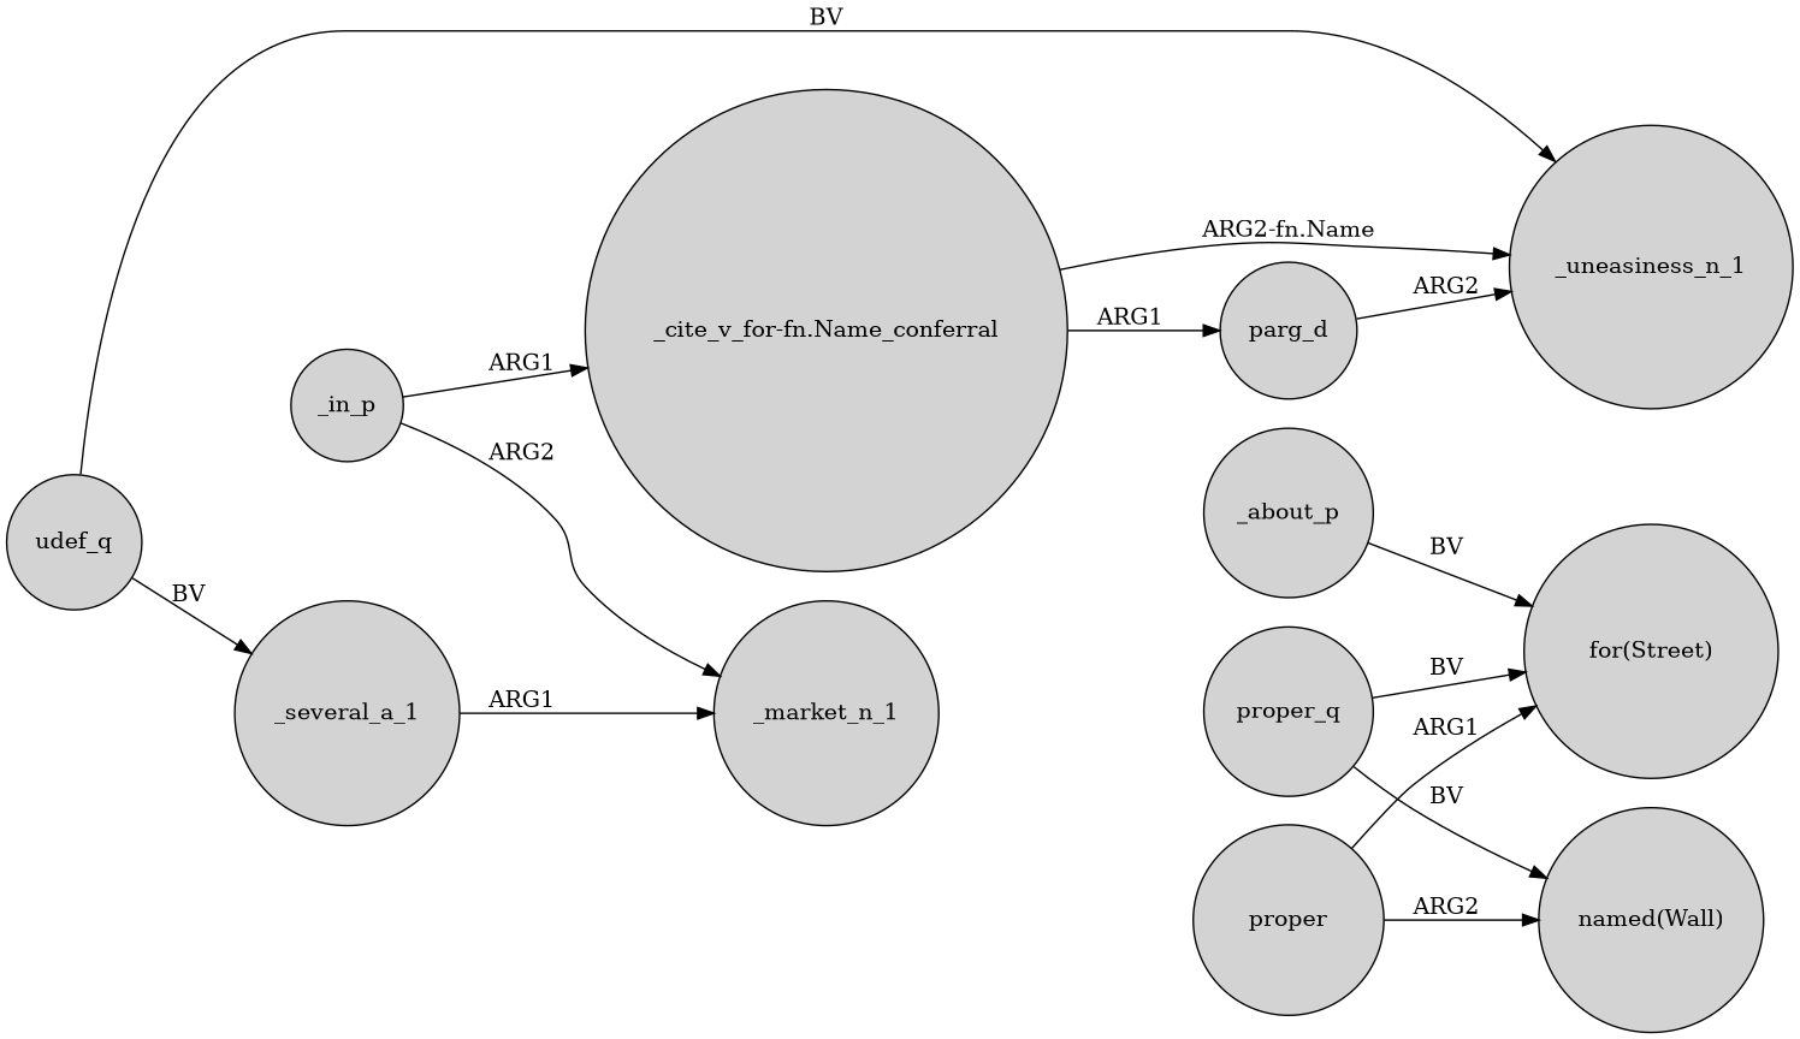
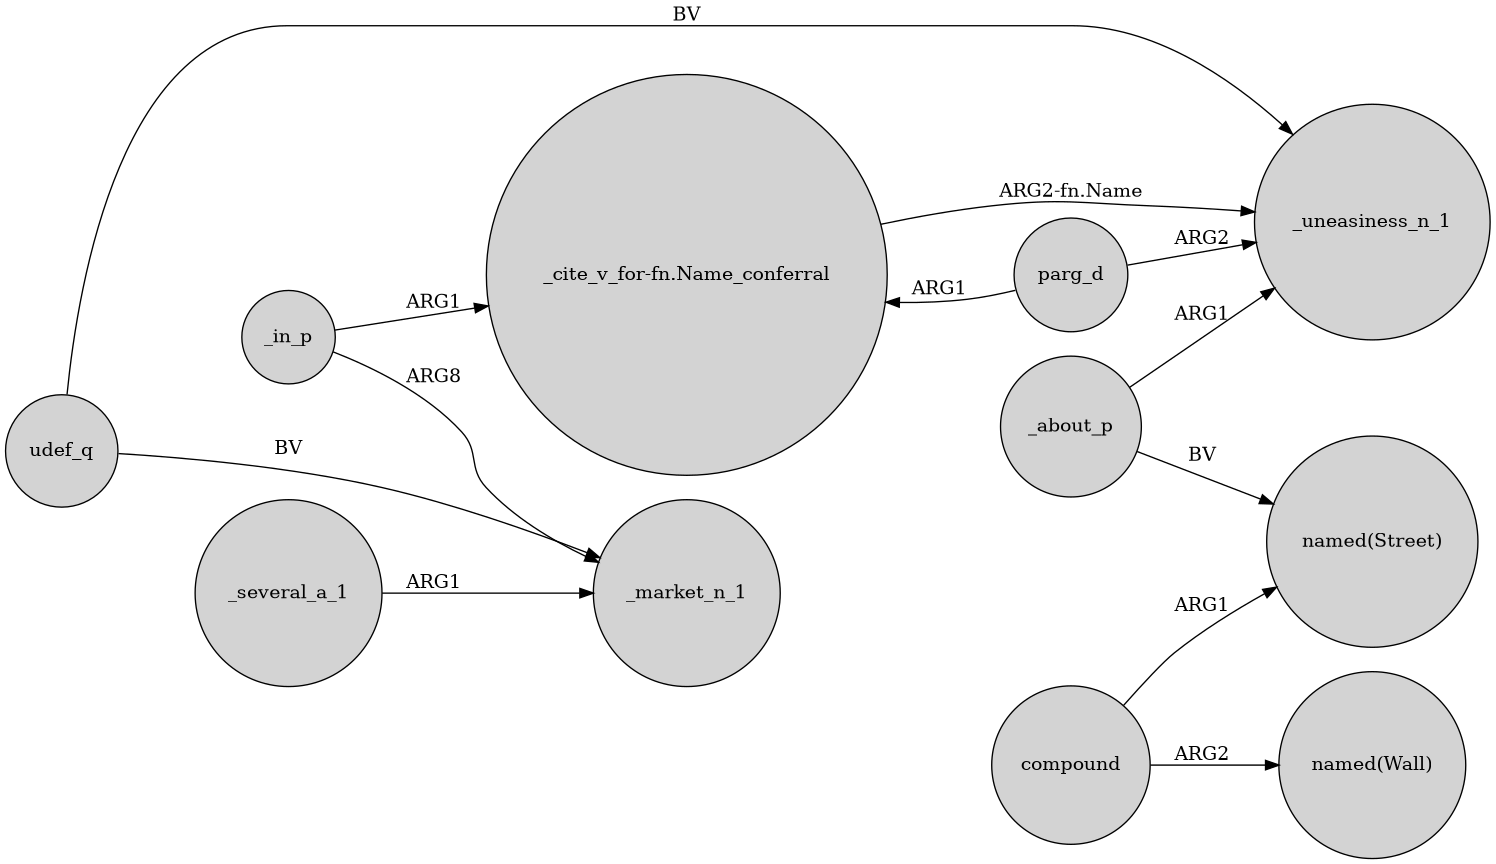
  digraph {
    rankdir=LR
    node [shape=circle style=filled]
    "_cite_v_for-fn.Name_conferral"
    _uneasiness_n_1
    _about_p
-   "named(Street)" [label="for(Street)"]
+   "named(Street)"
    parg_d
    udef_q
    _market_n_1
-   compound [label=proper]
+   compound
    "named(Wall)"
    _several_a_1
-   proper_q
    _in_p
    "_cite_v_for-fn.Name_conferral" -> _uneasiness_n_1 [label="ARG2-fn.Name"]
+   _about_p -> _uneasiness_n_1 [label=ARG1]
    _about_p -> "named(Street)" [label=BV]
-   "_cite_v_for-fn.Name_conferral" -> parg_d [label=ARG1]
+   parg_d -> "_cite_v_for-fn.Name_conferral" [label=ARG1]
    parg_d -> _uneasiness_n_1 [label=ARG2]
    udef_q -> _uneasiness_n_1 [label=BV]
-   udef_q -> _several_a_1 [label=BV]
+   udef_q -> _market_n_1 [label=BV]
    compound -> "named(Street)" [label=ARG1]
    compound -> "named(Wall)" [label=ARG2]
    _several_a_1 -> _market_n_1 [label=ARG1]
-   proper_q -> "named(Street)" [label=BV]
-   proper_q -> "named(Wall)" [label=BV]
    _in_p -> "_cite_v_for-fn.Name_conferral" [label=ARG1]
-   _in_p -> _market_n_1 [label=ARG2]
+   _in_p -> _market_n_1 [label=ARG8]
  }
